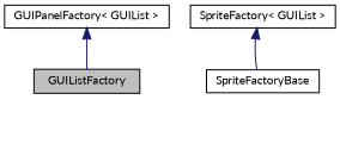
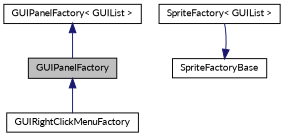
  digraph {
    fontname=Lato
    node [color=black fillcolor=white fontname=Lato fontsize=10 shape=record style=filled]
    edge [color=midnightblue dir=back fontname=Lato fontsize=10 labelfontname=Helvetica labelfontsize=10 style=solid]
-   n1 [fillcolor=grey75 fontcolor=black height=0.2 label=GUIListFactory width=0.4]
+   n1 [fillcolor=grey75 fontcolor=black height=0.2 label=GUIPanelFactory width=0.4]
+   n2 [height=0.2 label=GUIRightClickMenuFactory width=0.4]
    n3 [height=0.2 label="GUIPanelFactory\< GUIList \>" width=0.4]
    n4 [height=0.2 label="SpriteFactory\< GUIList \>" width=0.4]
    n5 [height=0.2 label=SpriteFactoryBase width=0.4]
+   n1 -> n2
    n3 -> n1
-   n4 -> n5
+   n5 -> n4
  }
